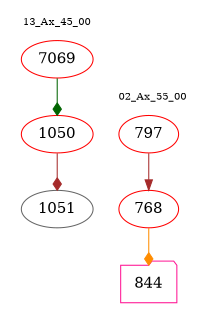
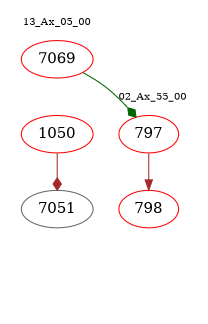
  digraph {
    node [color=red shape=ellipse]
    edge [arrowhead=diamond color=brown]
    n1 [label=797]
-   n2 [label=768]
-   n3 [color=deeppink label=844 shape=folder]
+   n2 [label=798]
    n4 [label=7069]
    n5 [label=1050]
-   n6 [color=gray40 label=1051]
+   n6 [color=gray40 label=7051]
    subgraph cluster_1 {
      color=white
      fontsize=10
      label="02_Ax_55_00"
      n1
      n2
-     n3
    }
    subgraph cluster_2 {
      color=white
      fontsize=10
-     label="13_Ax_45_00"
+     label="13_Ax_05_00"
      n4
      n5
      n6
    }
    n1 -> n2 [arrowhead=normal]
-   n2 -> n3 [color=darkorange]
-   n4 -> n5 [color=darkgreen]
+   n4 -> n1 [color=darkgreen]
    n5 -> n6
  }
